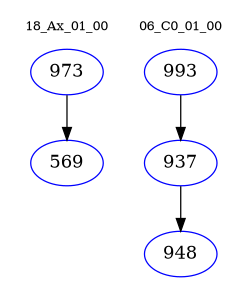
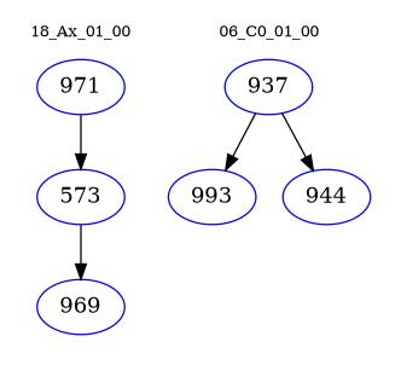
  digraph {
    node [color=blue]
    edge [color=black]
-   n2 [label=569]
-   n3 [label=973]
+   n1 [label=971]
+   n2 [label=969]
+   n3 [label=573]
    n4 [label=937]
    n5 [label=993]
-   n6 [label=948]
+   n6 [label=944]
    subgraph cluster_1 {
      color=white
      fontsize=10
      label="18_Ax_01_00"
+     n1
      n2
      n3
    }
    subgraph cluster_2 {
      color=white
      fontsize=10
      label="06_C0_01_00"
      n4
      n5
      n6
    }
+   n1 -> n3
    n3 -> n2
-   n5 -> n4
+   n4 -> n5
    n4 -> n6
  }
